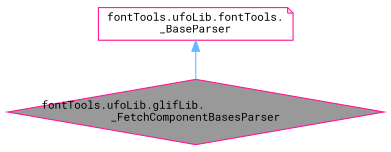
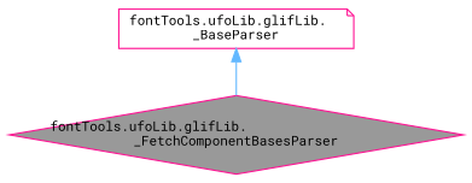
  digraph {
    fontname="Roboto Mono"
    node [color=deeppink fontname="Roboto Mono" fontsize=10 style=filled]
    n1 [fillcolor=grey60 fontcolor=black height=0.2 label="fontTools.ufoLib.glifLib.\l_FetchComponentBasesParser" shape=diamond width=0.4]
-   n2 [fillcolor=white height=0.2 label="fontTools.ufoLib.fontTools.\l_BaseParser" shape=note width=0.4]
+   n2 [fillcolor=white height=0.2 label="fontTools.ufoLib.glifLib.\l_BaseParser" shape=note width=0.4]
    n2 -> n1 [color=steelblue1 dir=back fontname="Roboto Mono" fontsize=10 labelfontname=Helvetica labelfontsize=10 style=solid]
  }
